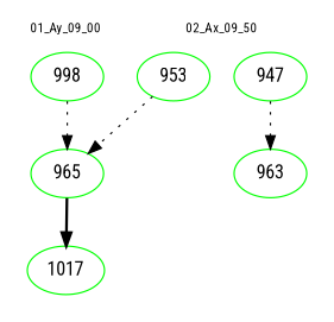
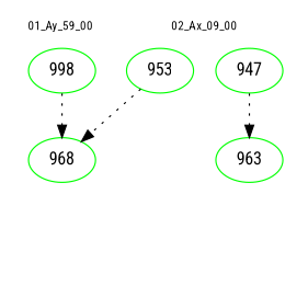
  digraph {
    fontname="Roboto Condensed"
    node [color=green fontname="Roboto Condensed"]
    edge [color=black fontname="Roboto Condensed" style=dotted]
    n1 [label=998]
-   n2 [label=965]
-   n3 [label=1017]
+   n2 [label=968]
    n4 [label=953]
    n5 [label=947]
    n6 [label=963]
    subgraph cluster_1 {
      color=white
      fontsize=10
-     label="01_Ay_09_00"
+     label="01_Ay_59_00"
      n1
      n2
-     n3
    }
    subgraph cluster_2 {
      color=white
      fontsize=10
-     label="02_Ax_09_50"
+     label="02_Ax_09_00"
      n4
      n5
      n6
    }
    n1 -> n2
-   n2 -> n3 [style=bold]
    n4 -> n2
    n5 -> n6
  }
